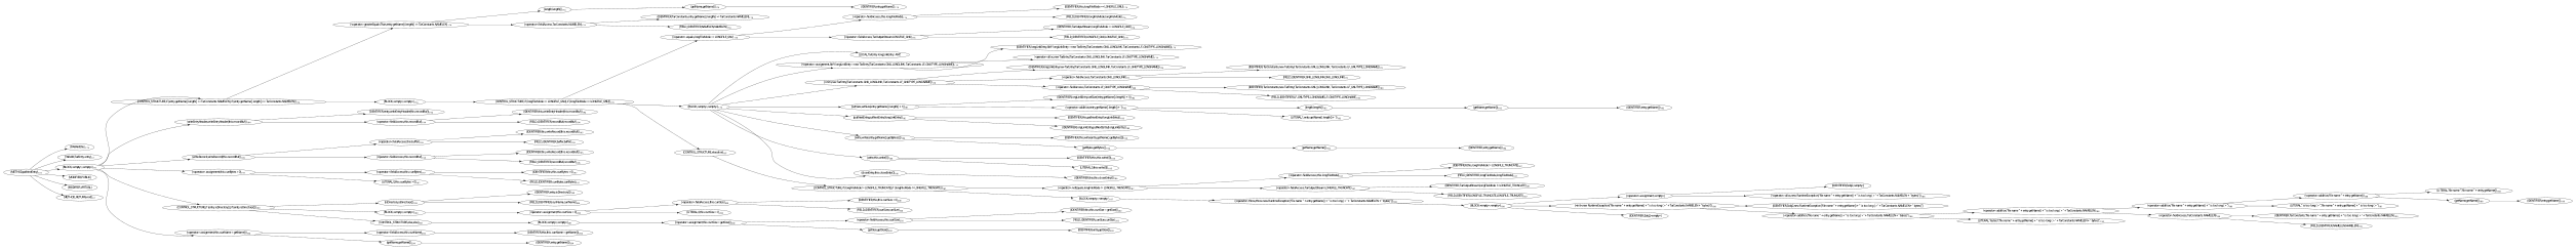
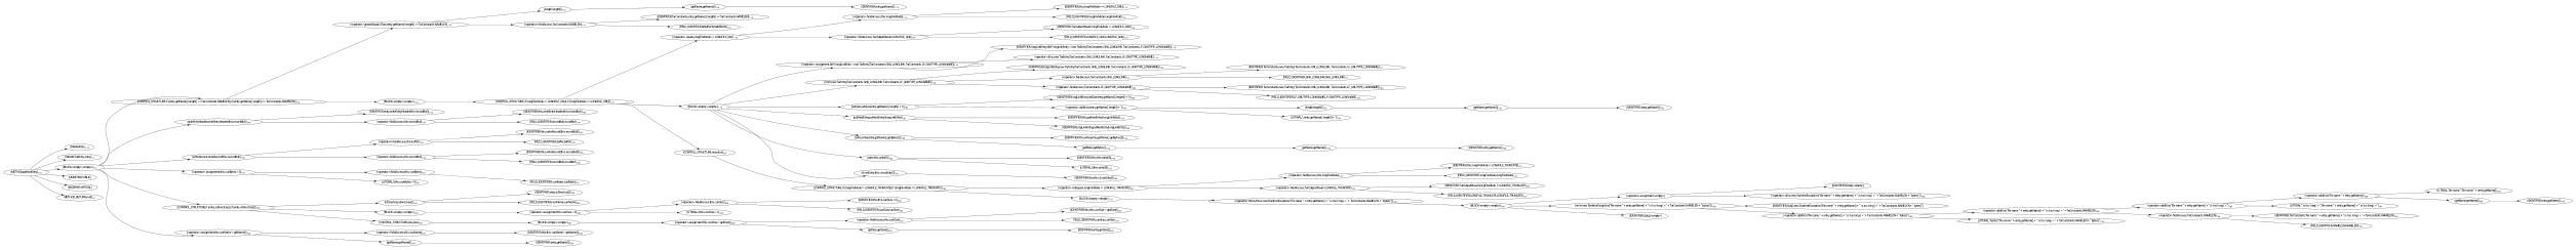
  digraph {
    fontname=Roboto
    rankdir=LR
    node [fontname=Roboto]
    edge [fontname=Roboto]
    n1 [label=<(METHOD,putNextEntry)<SUB>173</SUB>>]
    n2 [label=<(PARAM,this)<SUB>173</SUB>>]
    n3 [label=<(PARAM,TarEntry entry)<SUB>173</SUB>>]
    n4 [label=<(BLOCK,&lt;empty&gt;,&lt;empty&gt;)<SUB>173</SUB>>]
    n5 [label=<(MODIFIER,PUBLIC)>]
    n6 [label=<(MODIFIER,VIRTUAL)>]
    n7 [label=<(METHOD_RETURN,void)<SUB>173</SUB>>]
    n8 [label=<(CONTROL_STRUCTURE,if (entry.getName().length() &gt;= TarConstants.NAMELEN),if (entry.getName().length() &gt;= TarConstants.NAMELEN))<SUB>174</SUB>>]
    n9 [label=<(writeEntryHeader,writeEntryHeader(this.recordBuf))<SUB>194</SUB>>]
    n10 [label=<(writeRecord,writeRecord(this.recordBuf))<SUB>195</SUB>>]
    n11 [label=<(&lt;operator&gt;.assignment,this.currBytes = 0)<SUB>197</SUB>>]
    n12 [label=<(CONTROL_STRUCTURE,if (entry.isDirectory()),if (entry.isDirectory()))<SUB>199</SUB>>]
    n13 [label=<(&lt;operator&gt;.assignment,this.currName = getName())<SUB>204</SUB>>]
    n14 [label=<(&lt;operator&gt;.greaterEqualsThan,entry.getName().length() &gt;= TarConstants.NAMELEN)<SUB>174</SUB>>]
    n15 [label=<(BLOCK,&lt;empty&gt;,&lt;empty&gt;)<SUB>174</SUB>>]
    n16 [label=<(IDENTIFIER,entry,writeEntryHeader(this.recordBuf))<SUB>194</SUB>>]
    n17 [label=<(&lt;operator&gt;.fieldAccess,this.recordBuf)<SUB>194</SUB>>]
    n18 [label=<(&lt;operator&gt;.fieldAccess,this.buffer)<SUB>195</SUB>>]
    n19 [label=<(&lt;operator&gt;.fieldAccess,this.recordBuf)<SUB>195</SUB>>]
    n20 [label=<(&lt;operator&gt;.fieldAccess,this.currBytes)<SUB>197</SUB>>]
    n21 [label=<(LITERAL,0,this.currBytes = 0)<SUB>197</SUB>>]
    n22 [label=<(isDirectory,isDirectory())<SUB>199</SUB>>]
    n23 [label=<(BLOCK,&lt;empty&gt;,&lt;empty&gt;)<SUB>199</SUB>>]
    n24 [label=<(CONTROL_STRUCTURE,else,else)<SUB>201</SUB>>]
    n25 [label=<(&lt;operator&gt;.fieldAccess,this.currName)<SUB>204</SUB>>]
    n26 [label=<(getName,getName())<SUB>204</SUB>>]
    n27 [label=<(length,length())<SUB>174</SUB>>]
    n28 [label=<(&lt;operator&gt;.fieldAccess,TarConstants.NAMELEN)<SUB>174</SUB>>]
    n29 [label=<(CONTROL_STRUCTURE,if (longFileMode == LONGFILE_GNU),if (longFileMode == LONGFILE_GNU))<SUB>176</SUB>>]
    n30 [label=<(getName,getName())<SUB>174</SUB>>]
    n31 [label=<(IDENTIFIER,TarConstants,entry.getName().length() &gt;= TarConstants.NAMELEN)<SUB>174</SUB>>]
    n32 [label=<(FIELD_IDENTIFIER,NAMELEN,NAMELEN)<SUB>174</SUB>>]
    n33 [label=<(IDENTIFIER,entry,getName())<SUB>174</SUB>>]
    n34 [label=<(&lt;operator&gt;.equals,longFileMode == LONGFILE_GNU)<SUB>176</SUB>>]
    n35 [label=<(BLOCK,&lt;empty&gt;,&lt;empty&gt;)<SUB>176</SUB>>]
    n36 [label=<(CONTROL_STRUCTURE,else,else)<SUB>187</SUB>>]
    n37 [label=<(&lt;operator&gt;.fieldAccess,this.longFileMode)<SUB>176</SUB>>]
    n38 [label=<(&lt;operator&gt;.fieldAccess,TarOutputStream.LONGFILE_GNU)<SUB>176</SUB>>]
-   n39 [label=<(LOCAL,TarEntry longLinkEntry: ANY)>]
    n40 [label=<(&lt;operator&gt;.assignment,ANY longLinkEntry = new TarEntry(TarConstants.GNU_LONGLINK, TarConstants.LF_GNUTYPE_LONGNAME))<SUB>179</SUB>>]
    n41 [label=<(&lt;init&gt;,new TarEntry(TarConstants.GNU_LONGLINK, TarConstants.LF_GNUTYPE_LONGNAME))<SUB>179</SUB>>]
    n42 [label=<(setSize,setSize(entry.getName().length() + 1))<SUB>181</SUB>>]
    n43 [label=<(putNextEntry,putNextEntry(longLinkEntry))<SUB>183</SUB>>]
    n44 [label=<(write,write(entry.getName().getBytes()))<SUB>184</SUB>>]
    n45 [label=<(write,this.write(0))<SUB>185</SUB>>]
    n46 [label=<(closeEntry,this.closeEntry())<SUB>186</SUB>>]
    n47 [label=<(CONTROL_STRUCTURE,if (longFileMode != LONGFILE_TRUNCATE),if (longFileMode != LONGFILE_TRUNCATE))<SUB>187</SUB>>]
    n48 [label=<(IDENTIFIER,this,longFileMode == LONGFILE_GNU)<SUB>176</SUB>>]
    n49 [label=<(FIELD_IDENTIFIER,longFileMode,longFileMode)<SUB>176</SUB>>]
    n50 [label=<(IDENTIFIER,TarOutputStream,longFileMode == LONGFILE_GNU)<SUB>176</SUB>>]
    n51 [label=<(FIELD_IDENTIFIER,LONGFILE_GNU,LONGFILE_GNU)<SUB>176</SUB>>]
    n52 [label=<(IDENTIFIER,longLinkEntry,ANY longLinkEntry = new TarEntry(TarConstants.GNU_LONGLINK, TarConstants.LF_GNUTYPE_LONGNAME))<SUB>179</SUB>>]
    n53 [label=<(&lt;operator&gt;.alloc,new TarEntry(TarConstants.GNU_LONGLINK, TarConstants.LF_GNUTYPE_LONGNAME))<SUB>179</SUB>>]
    n54 [label=<(IDENTIFIER,longLinkEntry,new TarEntry(TarConstants.GNU_LONGLINK, TarConstants.LF_GNUTYPE_LONGNAME))<SUB>179</SUB>>]
    n55 [label=<(&lt;operator&gt;.fieldAccess,TarConstants.GNU_LONGLINK)<SUB>179</SUB>>]
    n56 [label=<(&lt;operator&gt;.fieldAccess,TarConstants.LF_GNUTYPE_LONGNAME)<SUB>880</SUB>>]
    n57 [label=<(IDENTIFIER,longLinkEntry,setSize(entry.getName().length() + 1))<SUB>182</SUB>>]
    n58 [label=<(&lt;operator&gt;.addition,entry.getName().length() + 1)<SUB>182</SUB>>]
    n59 [label=<(IDENTIFIER,this,putNextEntry(longLinkEntry))<SUB>183</SUB>>]
    n60 [label=<(IDENTIFIER,longLinkEntry,putNextEntry(longLinkEntry))<SUB>183</SUB>>]
    n61 [label=<(IDENTIFIER,this,write(entry.getName().getBytes()))<SUB>184</SUB>>]
    n62 [label=<(getBytes,getBytes())<SUB>184</SUB>>]
    n63 [label=<(IDENTIFIER,this,this.write(0))<SUB>185</SUB>>]
    n64 [label=<(LITERAL,0,this.write(0))<SUB>185</SUB>>]
    n65 [label=<(IDENTIFIER,this,this.closeEntry())<SUB>186</SUB>>]
    n66 [label=<(IDENTIFIER,TarConstants,new TarEntry(TarConstants.GNU_LONGLINK, TarConstants.LF_GNUTYPE_LONGNAME))<SUB>179</SUB>>]
    n67 [label=<(FIELD_IDENTIFIER,GNU_LONGLINK,GNU_LONGLINK)<SUB>179</SUB>>]
    n68 [label=<(IDENTIFIER,TarConstants,new TarEntry(TarConstants.GNU_LONGLINK, TarConstants.LF_GNUTYPE_LONGNAME))<SUB>180</SUB>>]
    n69 [label=<(FIELD_IDENTIFIER,LF_GNUTYPE_LONGNAME,LF_GNUTYPE_LONGNAME)<SUB>180</SUB>>]
    n70 [label=<(length,length())<SUB>182</SUB>>]
    n71 [label=<(LITERAL,1,entry.getName().length() + 1)<SUB>182</SUB>>]
    n72 [label=<(getName,getName())<SUB>182</SUB>>]
    n73 [label=<(IDENTIFIER,entry,getName())<SUB>182</SUB>>]
    n74 [label=<(getName,getName())<SUB>184</SUB>>]
    n75 [label=<(IDENTIFIER,entry,getName())<SUB>184</SUB>>]
    n76 [label=<(&lt;operator&gt;.notEquals,longFileMode != LONGFILE_TRUNCATE)<SUB>187</SUB>>]
    n77 [label=<(BLOCK,&lt;empty&gt;,&lt;empty&gt;)<SUB>187</SUB>>]
    n78 [label=<(&lt;operator&gt;.fieldAccess,this.longFileMode)<SUB>187</SUB>>]
    n79 [label=<(&lt;operator&gt;.fieldAccess,TarOutputStream.LONGFILE_TRUNCATE)<SUB>187</SUB>>]
    n80 [label=<(&lt;operator&gt;.throw,throw new RuntimeException(&quot;file name '&quot; + entry.getName() + &quot;' is too long ( &gt; &quot; + TarConstants.NAMELEN + &quot; bytes)&quot;);)<SUB>188</SUB>>]
    n81 [label=<(IDENTIFIER,this,longFileMode != LONGFILE_TRUNCATE)<SUB>187</SUB>>]
    n82 [label=<(FIELD_IDENTIFIER,longFileMode,longFileMode)<SUB>187</SUB>>]
    n83 [label=<(IDENTIFIER,TarOutputStream,longFileMode != LONGFILE_TRUNCATE)<SUB>187</SUB>>]
    n84 [label=<(FIELD_IDENTIFIER,LONGFILE_TRUNCATE,LONGFILE_TRUNCATE)<SUB>187</SUB>>]
    n85 [label=<(BLOCK,&lt;empty&gt;,&lt;empty&gt;)<SUB>188</SUB>>]
    n86 [label=<(&lt;operator&gt;.assignment,&lt;empty&gt;)>]
    n87 [label=<(&lt;init&gt;,new RuntimeException(&quot;file name '&quot; + entry.getName() + &quot;' is too long ( &gt; &quot; + TarConstants.NAMELEN + &quot; bytes)&quot;))<SUB>188</SUB>>]
    n88 [label=<(IDENTIFIER,$obj2,&lt;empty&gt;)>]
    n89 [label=<(IDENTIFIER,$obj2,&lt;empty&gt;)>]
    n90 [label=<(&lt;operator&gt;.alloc,new RuntimeException(&quot;file name '&quot; + entry.getName() + &quot;' is too long ( &gt; &quot; + TarConstants.NAMELEN + &quot; bytes)&quot;))<SUB>188</SUB>>]
    n91 [label=<(IDENTIFIER,$obj2,new RuntimeException(&quot;file name '&quot; + entry.getName() + &quot;' is too long ( &gt; &quot; + TarConstants.NAMELEN + &quot; bytes)&quot;))>]
    n92 [label=<(&lt;operator&gt;.addition,&quot;file name '&quot; + entry.getName() + &quot;' is too long ( &gt; &quot; + TarConstants.NAMELEN + &quot; bytes)&quot;)<SUB>188</SUB>>]
    n93 [label=<(&lt;operator&gt;.addition,&quot;file name '&quot; + entry.getName() + &quot;' is too long ( &gt; &quot; + TarConstants.NAMELEN)<SUB>188</SUB>>]
    n94 [label=<(LITERAL,&quot; bytes)&quot;,&quot;file name '&quot; + entry.getName() + &quot;' is too long ( &gt; &quot; + TarConstants.NAMELEN + &quot; bytes)&quot;)<SUB>190</SUB>>]
    n95 [label=<(&lt;operator&gt;.addition,&quot;file name '&quot; + entry.getName() + &quot;' is too long ( &gt; &quot;)<SUB>188</SUB>>]
    n96 [label=<(&lt;operator&gt;.fieldAccess,TarConstants.NAMELEN)<SUB>190</SUB>>]
    n97 [label=<(&lt;operator&gt;.addition,&quot;file name '&quot; + entry.getName())<SUB>188</SUB>>]
    n98 [label=<(LITERAL,&quot;' is too long ( &gt; &quot;,&quot;file name '&quot; + entry.getName() + &quot;' is too long ( &gt; &quot;)<SUB>189</SUB>>]
    n99 [label=<(IDENTIFIER,TarConstants,&quot;file name '&quot; + entry.getName() + &quot;' is too long ( &gt; &quot; + TarConstants.NAMELEN)<SUB>190</SUB>>]
    n100 [label=<(FIELD_IDENTIFIER,NAMELEN,NAMELEN)<SUB>190</SUB>>]
    n101 [label=<(LITERAL,&quot;file name '&quot;,&quot;file name '&quot; + entry.getName())<SUB>188</SUB>>]
    n102 [label=<(getName,getName())<SUB>188</SUB>>]
    n103 [label=<(IDENTIFIER,entry,getName())<SUB>188</SUB>>]
    n104 [label=<(IDENTIFIER,this,writeEntryHeader(this.recordBuf))<SUB>194</SUB>>]
    n105 [label=<(FIELD_IDENTIFIER,recordBuf,recordBuf)<SUB>194</SUB>>]
    n106 [label=<(IDENTIFIER,this,writeRecord(this.recordBuf))<SUB>195</SUB>>]
    n107 [label=<(FIELD_IDENTIFIER,buffer,buffer)<SUB>195</SUB>>]
    n108 [label=<(IDENTIFIER,this,writeRecord(this.recordBuf))<SUB>195</SUB>>]
    n109 [label=<(FIELD_IDENTIFIER,recordBuf,recordBuf)<SUB>195</SUB>>]
-   n110 [label=<(IDENTIFIER,this,this.currBytes = 0)<SUB>197</SUB>>]
    n111 [label=<(FIELD_IDENTIFIER,currBytes,currBytes)<SUB>197</SUB>>]
    n112 [label=<(IDENTIFIER,entry,isDirectory())<SUB>199</SUB>>]
    n113 [label=<(FIELD_IDENTIFIER,currName,currName)<SUB>204</SUB>>]
    n114 [label=<(&lt;operator&gt;.assignment,this.currSize = 0)<SUB>200</SUB>>]
    n115 [label=<(BLOCK,&lt;empty&gt;,&lt;empty&gt;)<SUB>201</SUB>>]
    n116 [label=<(&lt;operator&gt;.fieldAccess,this.currSize)<SUB>200</SUB>>]
    n117 [label=<(LITERAL,0,this.currSize = 0)<SUB>200</SUB>>]
    n118 [label=<(IDENTIFIER,this,this.currSize = 0)<SUB>200</SUB>>]
    n119 [label=<(FIELD_IDENTIFIER,currSize,currSize)<SUB>200</SUB>>]
    n120 [label=<(&lt;operator&gt;.assignment,this.currSize = getSize())<SUB>202</SUB>>]
    n121 [label=<(&lt;operator&gt;.fieldAccess,this.currSize)<SUB>202</SUB>>]
    n122 [label=<(getSize,getSize())<SUB>202</SUB>>]
    n123 [label=<(IDENTIFIER,this,this.currSize = getSize())<SUB>202</SUB>>]
    n124 [label=<(FIELD_IDENTIFIER,currSize,currSize)<SUB>202</SUB>>]
    n125 [label=<(IDENTIFIER,entry,getSize())<SUB>202</SUB>>]
    n126 [label=<(IDENTIFIER,this,this.currName = getName())<SUB>204</SUB>>]
    n127 [label=<(IDENTIFIER,entry,getName())<SUB>204</SUB>>]
    n1 -> n2
    n1 -> n3
    n1 -> n4
    n1 -> n5
    n1 -> n6
    n1 -> n7
    n4 -> n8
    n4 -> n9
    n4 -> n10
    n4 -> n11
    n4 -> n12
    n4 -> n13
    n8 -> n14
    n8 -> n15
    n9 -> n16
    n9 -> n17
    n10 -> n18
    n10 -> n19
    n11 -> n20
    n11 -> n21
    n12 -> n22
    n12 -> n23
    n12 -> n24
    n13 -> n25
    n13 -> n26
    n14 -> n27
    n14 -> n28
    n15 -> n29
    n17 -> n104
    n17 -> n105
    n18 -> n106
    n18 -> n107
    n19 -> n108
    n19 -> n109
-   n20 -> n110
    n20 -> n111
    n22 -> n112
    n22 -> n113
    n23 -> n114
    n24 -> n115
    n25 -> n126
    n26 -> n127
    n27 -> n30
    n28 -> n31
    n28 -> n32
    n29 -> n34
    n29 -> n35
    n29 -> n36
    n30 -> n33
    n34 -> n37
    n34 -> n38
-   n35 -> n39
    n35 -> n40
    n35 -> n41
    n35 -> n42
    n35 -> n43
    n35 -> n44
    n35 -> n45
    n35 -> n46
    n36 -> n47
    n37 -> n48
    n37 -> n49
    n38 -> n50
    n38 -> n51
    n40 -> n52
    n40 -> n53
    n41 -> n54
    n41 -> n55
    n41 -> n56
    n42 -> n57
    n42 -> n58
    n43 -> n59
    n43 -> n60
    n44 -> n61
    n44 -> n62
    n45 -> n63
    n45 -> n64
    n46 -> n65
    n47 -> n76
    n47 -> n77
    n55 -> n66
    n55 -> n67
    n56 -> n68
    n56 -> n69
    n58 -> n70
    n58 -> n71
    n62 -> n74
    n70 -> n72
    n72 -> n73
    n74 -> n75
    n76 -> n78
    n76 -> n79
    n77 -> n80
    n78 -> n81
    n78 -> n82
    n79 -> n83
    n79 -> n84
    n80 -> n85
    n85 -> n86
    n85 -> n87
    n85 -> n88
    n86 -> n89
    n86 -> n90
    n87 -> n91
    n87 -> n92
    n92 -> n93
    n92 -> n94
    n93 -> n95
    n93 -> n96
    n95 -> n97
    n95 -> n98
    n96 -> n99
    n96 -> n100
    n97 -> n101
    n97 -> n102
    n102 -> n103
    n114 -> n116
    n114 -> n117
    n115 -> n120
    n116 -> n118
    n116 -> n119
    n120 -> n121
    n120 -> n122
    n121 -> n123
    n121 -> n124
    n122 -> n125
  }
